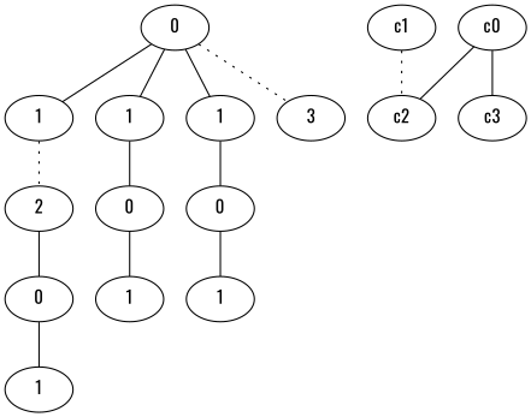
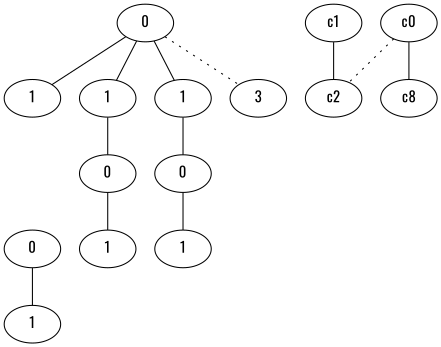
  graph {
    fontname=Oswald
    node [fontname=Oswald]
    edge [fontname=Oswald]
    n1 [label=0]
    n2 [label=1]
    n3 [label=1]
    n4 [label=1]
    n5 [label=3]
-   n6 [label=2]
    n7 [label=0]
    n8 [label=0]
    n9 [label=0]
    n10 [label=1]
    n11 [label=1]
    n12 [label=1]
    c0
    c2
-   c3
+   c3 [label=c8]
    c1
    n1 -- n2
    n1 -- n3
    n1 -- n4
    n1 -- n5 [style=dotted]
-   n2 -- n6 [style=dotted]
    n3 -- n7
    n4 -- n8
-   n6 -- n9
    n7 -- n11
    n8 -- n12
    n9 -- n10
-   c0 -- c2
+   c0 -- c2 [style=dotted]
    c0 -- c3 [style=solid]
-   c1 -- c2 [style=dotted]
+   c1 -- c2 [style=solid]
  }
